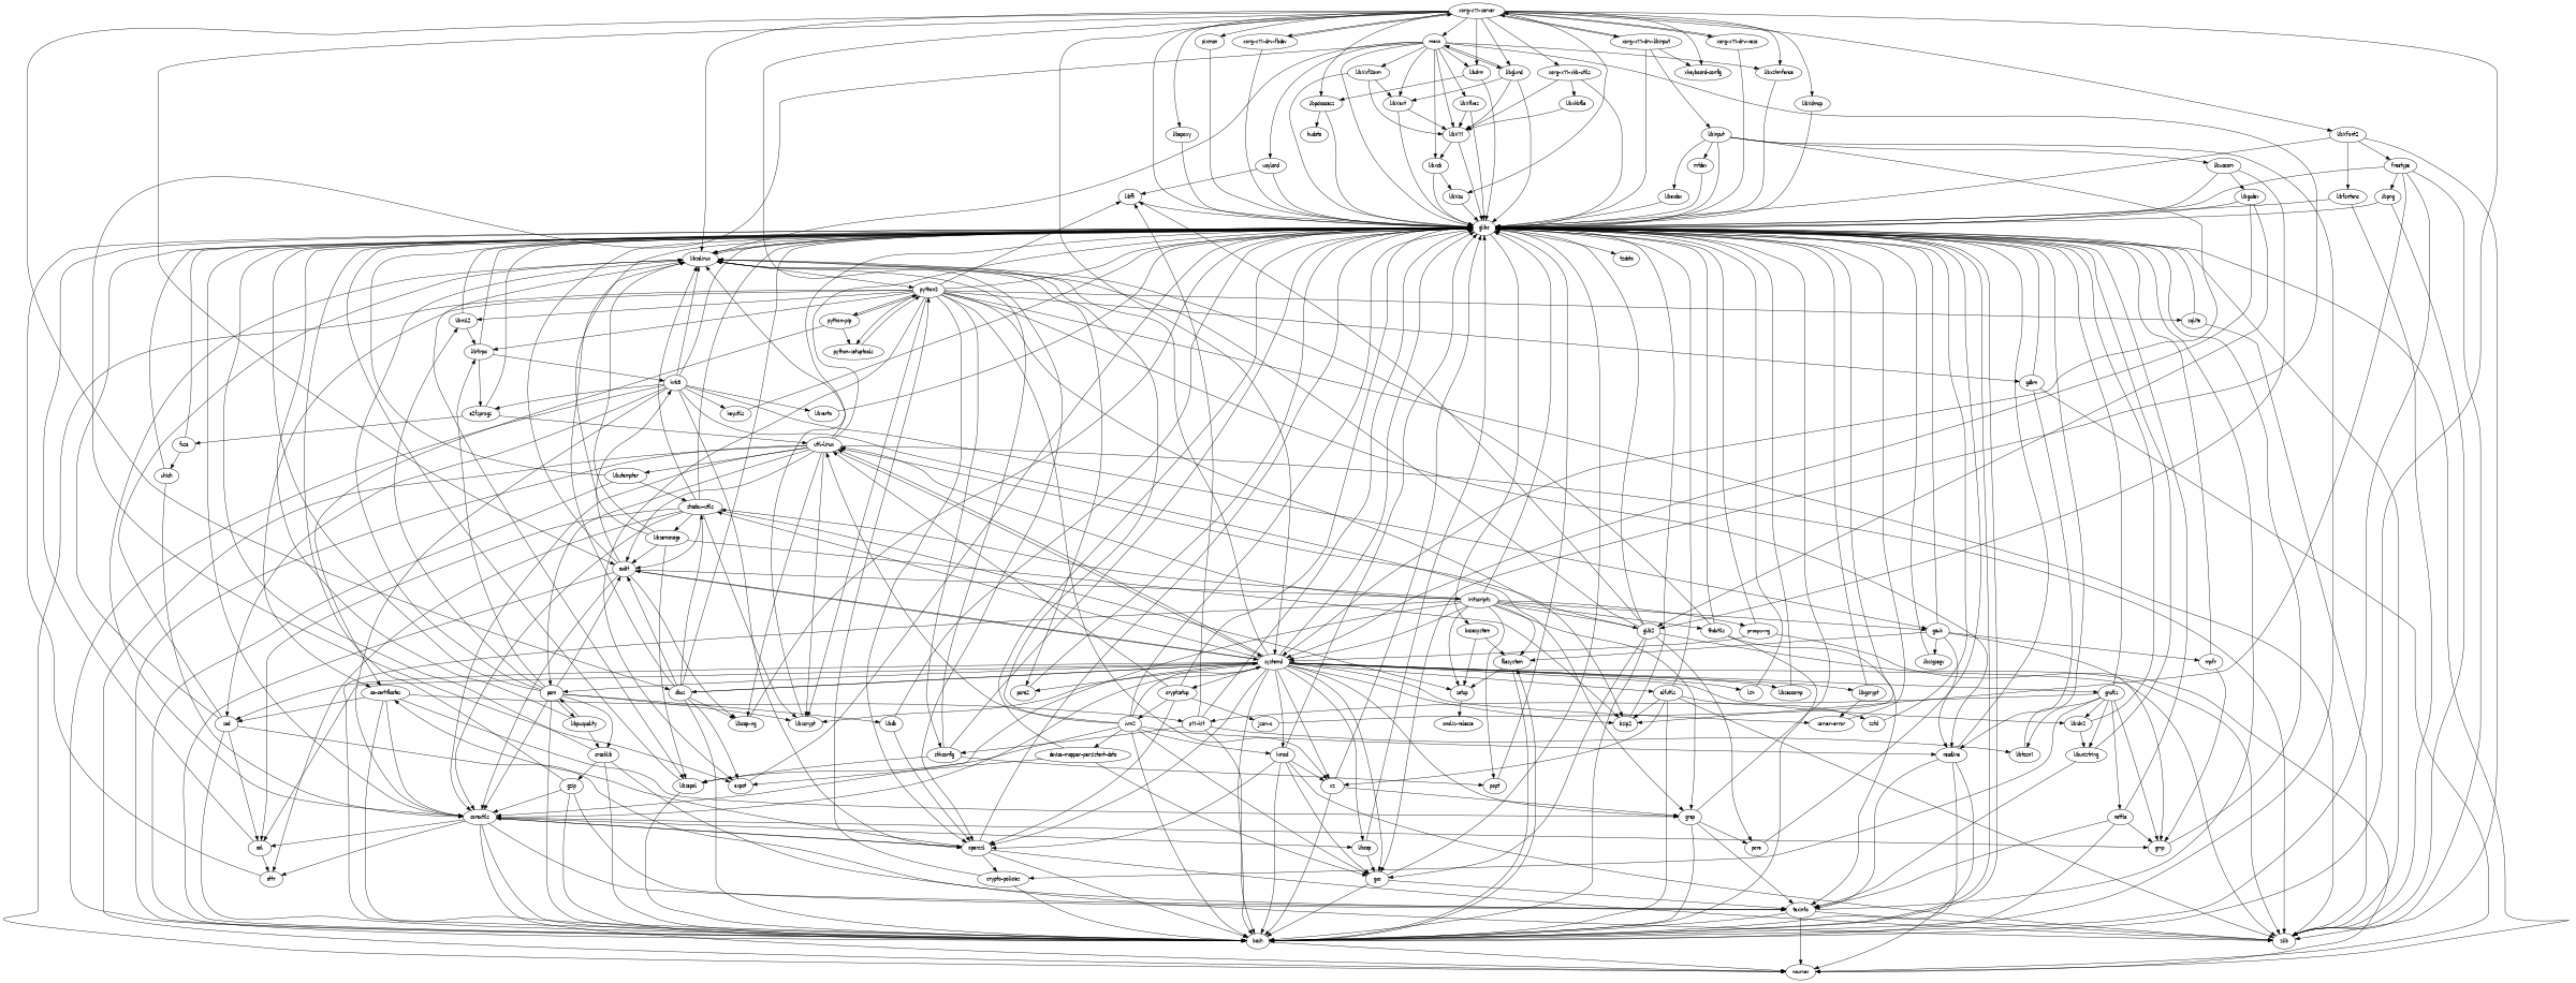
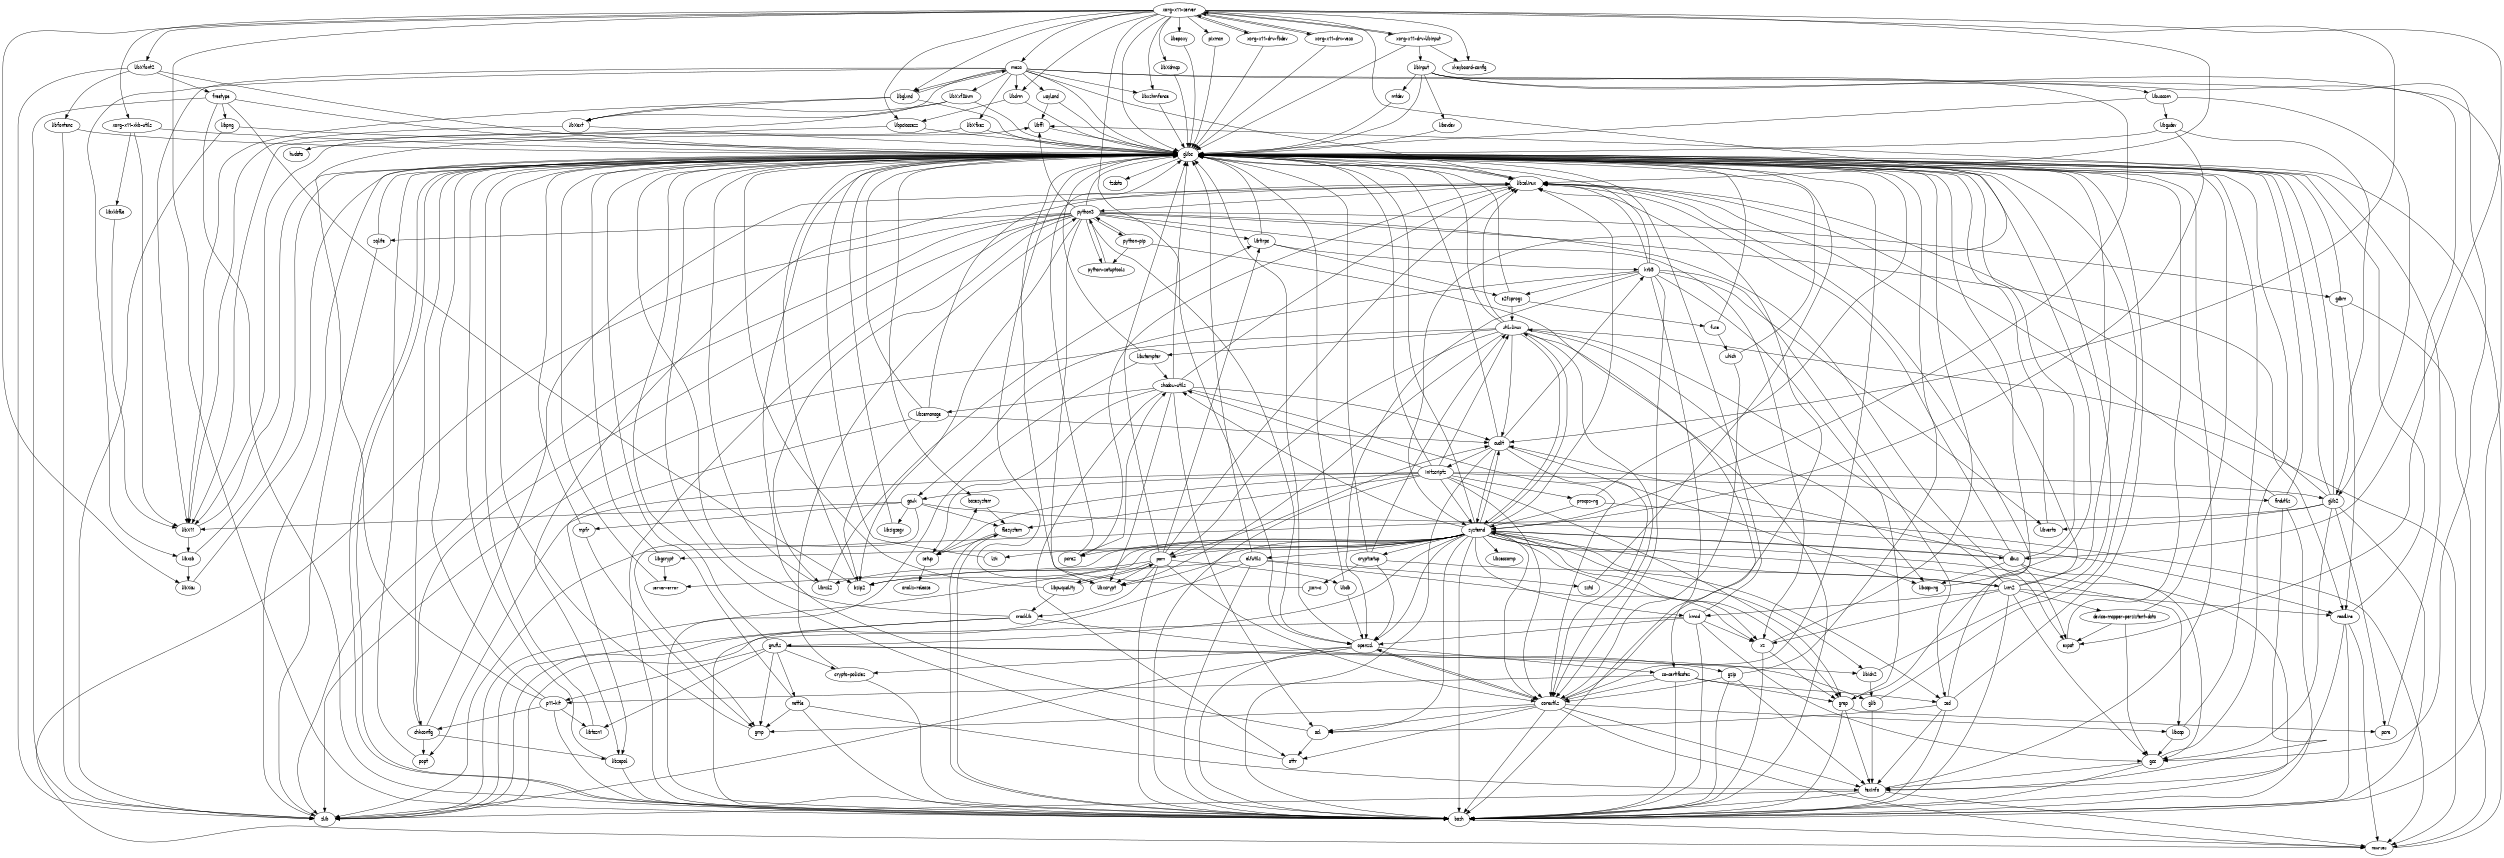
  digraph {
    fontname="Patrick Hand"
    rankdir=TB
    node [fontname="Patrick Hand"]
    edge [fontname="Patrick Hand"]
    wayland
    libffi
    glibc
    basesystem
    bash
    libselinux
    tzdata
    filesystem
    setup
    ncurses
    pcre2
    libsepol
    python3
    "anolis-release"
    chkconfig
    openssl
    "python-setuptools"
    "python-pip"
    gdbm
    bzip2
    libxcrypt
    expat
    xz
    libnsl2
    readline
    sqlite
    libtirpc
    zlib
    popt
    coreutils
    "ca-certificates"
    "crypto-policies"
    grep
    texinfo
    e2fsprogs
    krb5
    acl
    attr
    libcap
    gmp
    sed
    "p11-kit"
    pcre
    "util-linux"
    fuse
    gawk
-   keyutils
    libverto
    gcc
    libtasn1
    pam
    audit
    "libcap-ng"
    systemd
    libutempter
    which
    mpfr
    libsigsegv
    cracklib
    libdb
    libpwquality
    initscripts
    "shadow-utils"
    dbus
    cryptsetup
    elfutils
    libgcrypt
    gnutls
    n69 [label="server-error"]
    libidn2
    kmod
    lz4
    libseccomp
    gzip
    findutils
    glib2
    "procps-ng"
    libsemanage
    lvm2
    "json-c"
    zstd
    nettle
-   libunistring
+   libunistring [label=glib]
    "device-mapper-persistent-data"
    mesa
    libX11
    libdrm
    libglvnd
    libxcb
    libxshmfence
    libXext
    libXfixes
    libXxf86vm
    libpciaccess
    libXau
    hwdata
    libpng
    freetype
    libfontenc
    libxkbfile
    "xorg-x11-xkb-utils"
    "xorg-x11-server"
    libXdmcp
    libXfont2
    libepoxy
    pixman
    "xorg-x11-drv-fbdev"
    "xorg-x11-drv-libinput"
    "xorg-x11-drv-vesa"
    "xkeyboard-config"
    libinput
    libevdev
    mtdev
    libwacom
    libgudev
    wayland -> libffi
    wayland -> glibc
    libffi -> glibc
    glibc -> basesystem
    glibc -> bash
    glibc -> libselinux
    glibc -> tzdata
    basesystem -> filesystem
-   basesystem -> setup
+   setup -> basesystem
    bash -> glibc
    bash -> filesystem
    bash -> ncurses
    libselinux -> glibc
    libselinux -> pcre2
    libselinux -> libsepol
    libselinux -> python3
    filesystem -> bash
    filesystem -> setup
    setup -> "anolis-release"
    ncurses -> glibc
    pcre2 -> glibc
    libsepol -> glibc
    libsepol -> bash
    python3 -> libffi
    python3 -> glibc
-   python3 -> "ca-certificates"
+   python3 -> bash
    python3 -> ncurses
    python3 -> chkconfig
    python3 -> openssl
    python3 -> "python-setuptools"
    python3 -> "python-pip"
    python3 -> gdbm
    python3 -> bzip2
    python3 -> libxcrypt
    python3 -> expat
    python3 -> xz
    python3 -> libnsl2
    python3 -> readline
    python3 -> sqlite
    python3 -> libtirpc
    python3 -> zlib
    chkconfig -> glibc
    chkconfig -> libselinux
    chkconfig -> libsepol
    chkconfig -> popt
    openssl -> glibc
    openssl -> bash
    openssl -> zlib
    openssl -> coreutils
    openssl -> "ca-certificates"
    openssl -> "crypto-policies"
    "python-setuptools" -> python3
    "python-pip" -> python3
    "python-pip" -> "python-setuptools"
    "python-pip" -> "ca-certificates"
    gdbm -> glibc
    gdbm -> ncurses
    gdbm -> readline
    bzip2 -> glibc
    libxcrypt -> glibc
    expat -> glibc
    xz -> glibc
    xz -> bash
    xz -> grep
    libnsl2 -> glibc
    libnsl2 -> libtirpc
    readline -> glibc
    readline -> bash
    readline -> ncurses
    readline -> texinfo
    sqlite -> glibc
    sqlite -> zlib
    libtirpc -> glibc
    libtirpc -> e2fsprogs
    libtirpc -> krb5
    zlib -> glibc
    popt -> glibc
    coreutils -> glibc
    coreutils -> bash
    coreutils -> libselinux
    coreutils -> ncurses
    coreutils -> openssl
    coreutils -> texinfo
    coreutils -> acl
    coreutils -> attr
    coreutils -> libcap
    coreutils -> gmp
    "ca-certificates" -> bash
    "ca-certificates" -> coreutils
    "ca-certificates" -> grep
    "ca-certificates" -> sed
    "ca-certificates" -> "p11-kit"
    "crypto-policies" -> bash
    "crypto-policies" -> python3
    grep -> glibc
    grep -> bash
    grep -> texinfo
    grep -> pcre
    texinfo -> glibc
    texinfo -> bash
    texinfo -> ncurses
    texinfo -> zlib
    e2fsprogs -> glibc
    e2fsprogs -> "util-linux"
    e2fsprogs -> fuse
    krb5 -> glibc
    krb5 -> bash
    krb5 -> libselinux
    krb5 -> openssl
    krb5 -> coreutils
    krb5 -> grep
    krb5 -> e2fsprogs
    krb5 -> sed
    krb5 -> gawk
-   krb5 -> keyutils
    krb5 -> libverto
    acl -> glibc
    acl -> attr
    attr -> glibc
    libcap -> glibc
    libcap -> gcc
    gmp -> glibc
    sed -> glibc
    sed -> bash
    sed -> libselinux
    sed -> texinfo
    sed -> acl
    "p11-kit" -> libffi
    "p11-kit" -> glibc
    "p11-kit" -> bash
    "p11-kit" -> chkconfig
    "p11-kit" -> libtasn1
    pcre -> glibc
    "util-linux" -> glibc
    "util-linux" -> bash
    "util-linux" -> libselinux
    "util-linux" -> ncurses
    "util-linux" -> libxcrypt
    "util-linux" -> zlib
    "util-linux" -> coreutils
    "util-linux" -> pam
    "util-linux" -> audit
    "util-linux" -> "libcap-ng"
    "util-linux" -> systemd
    "util-linux" -> libutempter
    fuse -> glibc
    fuse -> which
-   gawk -> glibc
+   gawk -> libX11
    gawk -> filesystem
    gawk -> readline
    gawk -> gmp
    gawk -> mpfr
    gawk -> libsigsegv
-   keyutils -> glibc
    libverto -> glibc
    gcc -> glibc
    gcc -> bash
    gcc -> texinfo
    libtasn1 -> glibc
    pam -> glibc
    pam -> bash
    pam -> libselinux
    pam -> libxcrypt
    pam -> libnsl2
    pam -> libtirpc
    pam -> coreutils
    pam -> audit
    pam -> cracklib
    pam -> libdb
    pam -> libpwquality
    audit -> glibc
    audit -> bash
    audit -> coreutils
    audit -> krb5
    audit -> "libcap-ng"
    audit -> systemd
    audit -> initscripts
    "libcap-ng" -> glibc
    systemd -> glibc
    systemd -> bash
    systemd -> libselinux
    systemd -> pcre2
    systemd -> openssl
    systemd -> bzip2
    systemd -> libxcrypt
    systemd -> xz
    systemd -> zlib
    systemd -> coreutils
    systemd -> grep
    systemd -> acl
    systemd -> libcap
    systemd -> sed
    systemd -> "util-linux"
    systemd -> gcc
    systemd -> pam
    systemd -> audit
    systemd -> "shadow-utils"
    systemd -> dbus
    systemd -> cryptsetup
    systemd -> elfutils
    systemd -> libgcrypt
    systemd -> gnutls
    systemd -> n69
    systemd -> libidn2
    systemd -> kmod
    systemd -> lz4
    systemd -> libseccomp
    libutempter -> glibc
    libutempter -> bash
    libutempter -> "shadow-utils"
    which -> glibc
    which -> coreutils
    mpfr -> glibc
    mpfr -> gmp
    libsigsegv -> glibc
    cracklib -> glibc
    cracklib -> bash
    cracklib -> zlib
    cracklib -> gzip
    libdb -> glibc
    libdb -> openssl
    libpwquality -> glibc
    libpwquality -> pam
    libpwquality -> cracklib
    initscripts -> glibc
    initscripts -> bash
    initscripts -> filesystem
    initscripts -> setup
    initscripts -> popt
    initscripts -> coreutils
    initscripts -> grep
    initscripts -> "util-linux"
    initscripts -> gawk
    initscripts -> systemd
    initscripts -> "shadow-utils"
    initscripts -> findutils
    initscripts -> glib2
    initscripts -> "procps-ng"
    "shadow-utils" -> glibc
    "shadow-utils" -> libselinux
    "shadow-utils" -> setup
    "shadow-utils" -> libxcrypt
    "shadow-utils" -> coreutils
    "shadow-utils" -> acl
    "shadow-utils" -> attr
    "shadow-utils" -> audit
    "shadow-utils" -> libsemanage
    dbus -> glibc
    dbus -> bash
    dbus -> libselinux
    dbus -> expat
    dbus -> audit
    dbus -> "libcap-ng"
    dbus -> systemd
-   dbus -> "shadow-utils"
+   pcre2 -> "shadow-utils"
    cryptsetup -> glibc
    cryptsetup -> openssl
    cryptsetup -> "util-linux"
    cryptsetup -> lvm2
    cryptsetup -> "json-c"
    elfutils -> glibc
    elfutils -> bash
    elfutils -> bzip2
    elfutils -> xz
    elfutils -> zlib
    elfutils -> zstd
    libgcrypt -> glibc
    libgcrypt -> n69
    gnutls -> glibc
    gnutls -> "crypto-policies"
    gnutls -> gmp
    gnutls -> "p11-kit"
    gnutls -> libtasn1
    gnutls -> libidn2
    gnutls -> nettle
    gnutls -> libunistring
    n69 -> glibc
    libidn2 -> glibc
    libidn2 -> libunistring
    kmod -> glibc
    kmod -> bash
    kmod -> openssl
    kmod -> xz
    kmod -> zlib
    kmod -> gcc
    lz4 -> glibc
-   libseccomp -> glibc
    gzip -> glibc
    gzip -> bash
    gzip -> coreutils
    gzip -> texinfo
    findutils -> glibc
    findutils -> bash
    findutils -> libselinux
    findutils -> texinfo
    glib2 -> libffi
    glib2 -> glibc
    glib2 -> bash
    glib2 -> libselinux
    glib2 -> zlib
    glib2 -> pcre
-   glib2 -> "util-linux"
+   glib2 -> libverto
    glib2 -> gcc
    "procps-ng" -> glibc
    "procps-ng" -> ncurses
    "procps-ng" -> systemd
    libsemanage -> glibc
    libsemanage -> libselinux
    libsemanage -> libsepol
    libsemanage -> bzip2
    libsemanage -> audit
    lvm2 -> glibc
    lvm2 -> bash
    lvm2 -> libselinux
-   lvm2 -> libsepol
+   lvm2 -> xz
    lvm2 -> readline
    lvm2 -> "util-linux"
    lvm2 -> gcc
    lvm2 -> systemd
    lvm2 -> kmod
    lvm2 -> "device-mapper-persistent-data"
    "json-c" -> glibc
    zstd -> glibc
    nettle -> glibc
    nettle -> bash
    nettle -> texinfo
    nettle -> gmp
    libunistring -> glibc
    libunistring -> texinfo
    "device-mapper-persistent-data" -> glibc
    "device-mapper-persistent-data" -> expat
    "device-mapper-persistent-data" -> gcc
    mesa -> wayland
    mesa -> glibc
    mesa -> libselinux
    mesa -> expat
    mesa -> gcc
    mesa -> libX11
    mesa -> libdrm
    mesa -> libglvnd
    mesa -> libxcb
    mesa -> libxshmfence
    mesa -> libXext
    mesa -> libXfixes
    mesa -> libXxf86vm
    libX11 -> glibc
    libX11 -> libxcb
    libdrm -> glibc
    libdrm -> libpciaccess
    libglvnd -> glibc
    libglvnd -> mesa
    libglvnd -> libX11
    libglvnd -> libXext
    libxcb -> glibc
    libxcb -> libXau
    libxshmfence -> glibc
    libXext -> glibc
    libXext -> libX11
    libXfixes -> glibc
    libXfixes -> libX11
    libXxf86vm -> glibc
    libXxf86vm -> libX11
    libXxf86vm -> libXext
    libpciaccess -> glibc
    libpciaccess -> hwdata
    libXau -> glibc
    libpng -> glibc
    libpng -> zlib
    freetype -> glibc
    freetype -> bash
    freetype -> bzip2
    freetype -> zlib
    freetype -> libpng
    libfontenc -> glibc
    libfontenc -> zlib
    libxkbfile -> libX11
    "xorg-x11-xkb-utils" -> glibc
    "xorg-x11-xkb-utils" -> libX11
    "xorg-x11-xkb-utils" -> libxkbfile
    "xorg-x11-server" -> glibc
    "xorg-x11-server" -> bash
    "xorg-x11-server" -> libselinux
    "xorg-x11-server" -> openssl
    "xorg-x11-server" -> audit
    "xorg-x11-server" -> systemd
    "xorg-x11-server" -> dbus
    "xorg-x11-server" -> mesa
    "xorg-x11-server" -> libdrm
    "xorg-x11-server" -> libglvnd
    "xorg-x11-server" -> libxshmfence
    "xorg-x11-server" -> libpciaccess
    "xorg-x11-server" -> libXau
    "xorg-x11-server" -> "xorg-x11-xkb-utils"
    "xorg-x11-server" -> libXdmcp
    "xorg-x11-server" -> libXfont2
    "xorg-x11-server" -> libepoxy
    "xorg-x11-server" -> pixman
    "xorg-x11-server" -> "xorg-x11-drv-fbdev"
    "xorg-x11-server" -> "xorg-x11-drv-libinput"
    "xorg-x11-server" -> "xorg-x11-drv-vesa"
    "xorg-x11-server" -> "xkeyboard-config"
    libXdmcp -> glibc
    libXfont2 -> glibc
    libXfont2 -> zlib
    libXfont2 -> freetype
    libXfont2 -> libfontenc
    libepoxy -> glibc
    pixman -> glibc
    "xorg-x11-drv-fbdev" -> glibc
    "xorg-x11-drv-fbdev" -> "xorg-x11-server"
    "xorg-x11-drv-libinput" -> glibc
    "xorg-x11-drv-libinput" -> "xorg-x11-server"
    "xorg-x11-drv-libinput" -> "xkeyboard-config"
    "xorg-x11-drv-libinput" -> libinput
    "xorg-x11-drv-vesa" -> glibc
    "xorg-x11-drv-vesa" -> "xorg-x11-server"
    libinput -> glibc
    libinput -> bash
    libinput -> systemd
    libinput -> libevdev
    libinput -> mtdev
    libinput -> libwacom
    libevdev -> glibc
    mtdev -> glibc
    libwacom -> glibc
    libwacom -> glib2
    libwacom -> libgudev
    libgudev -> glibc
    libgudev -> systemd
    libgudev -> glib2
  }
